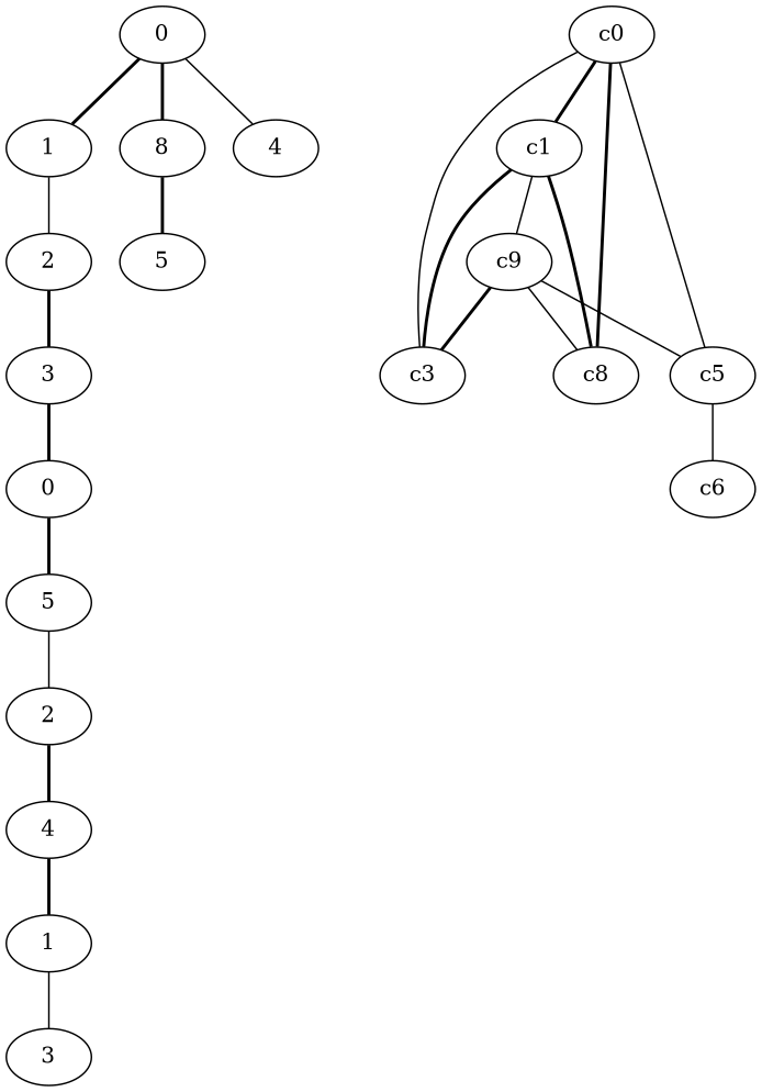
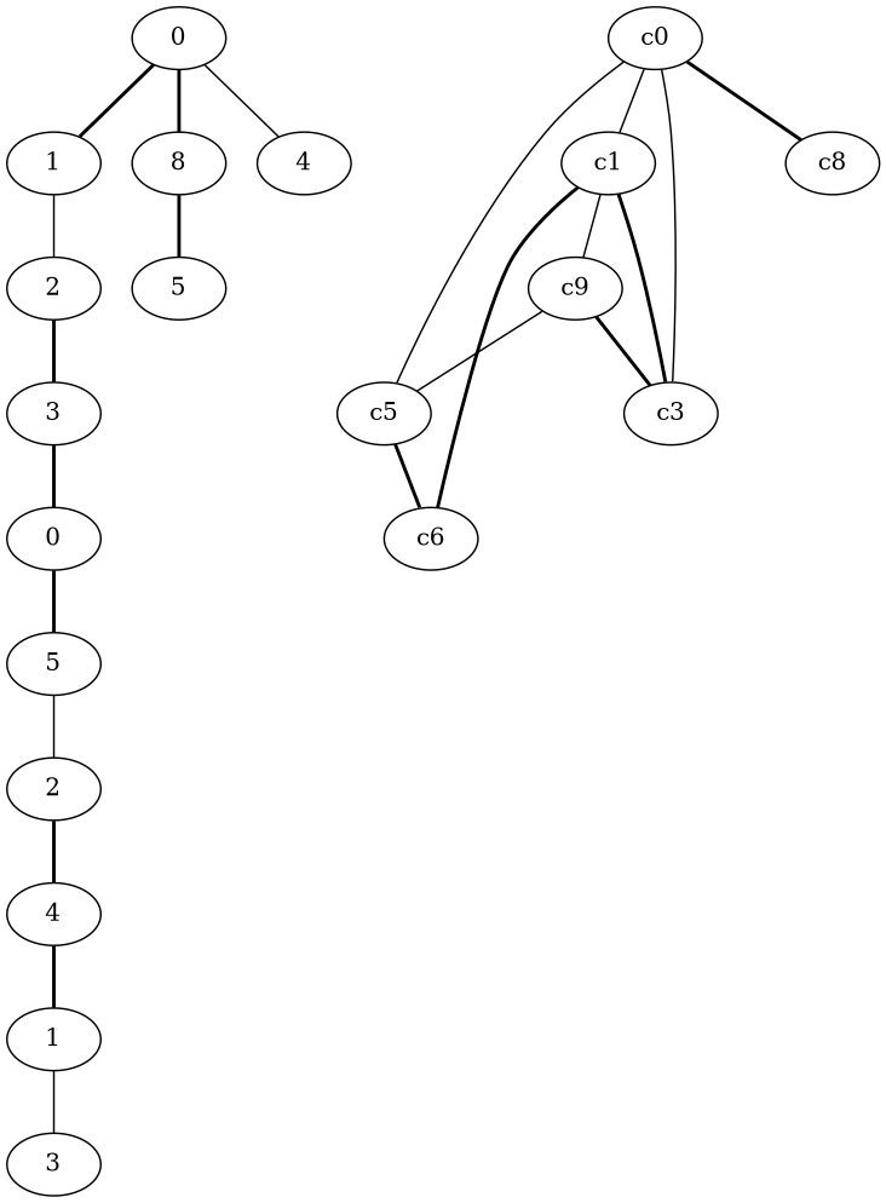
  graph {
    edge [style=bold]
    n1 [label=0]
    n2 [label=1]
    n3 [label=8]
    n4 [label=4]
    n5 [label=2]
    n6 [label=5]
    n7 [label=3]
    n8 [label=0]
    n9 [label=5]
    n10 [label=2]
    n11 [label=4]
    n12 [label=1]
    n13 [label=3]
    c0
    c1
    c3
    n17 [label=c8]
    c5
    n19 [label=c9]
    c6
    n1 -- n2
    n1 -- n3
    n1 -- n4 [style=solid]
    n2 -- n5 [style=solid]
    n3 -- n6
    n5 -- n7
    n7 -- n8
    n8 -- n9
    n9 -- n10 [style=solid]
    n10 -- n11
    n11 -- n12
    n12 -- n13 [style=solid]
-   c0 -- c1
+   c0 -- c1 [style=solid]
    c0 -- c3 [style=solid]
    c0 -- n17
    c0 -- c5 [style=solid]
    c1 -- c3
-   c1 -- n17
+   c1 -- c6
    c1 -- n19 [style=solid]
-   c5 -- c6 [style=solid]
+   c5 -- c6
    n19 -- c3
-   n19 -- n17 [style=solid]
    n19 -- c5 [style=solid]
  }
